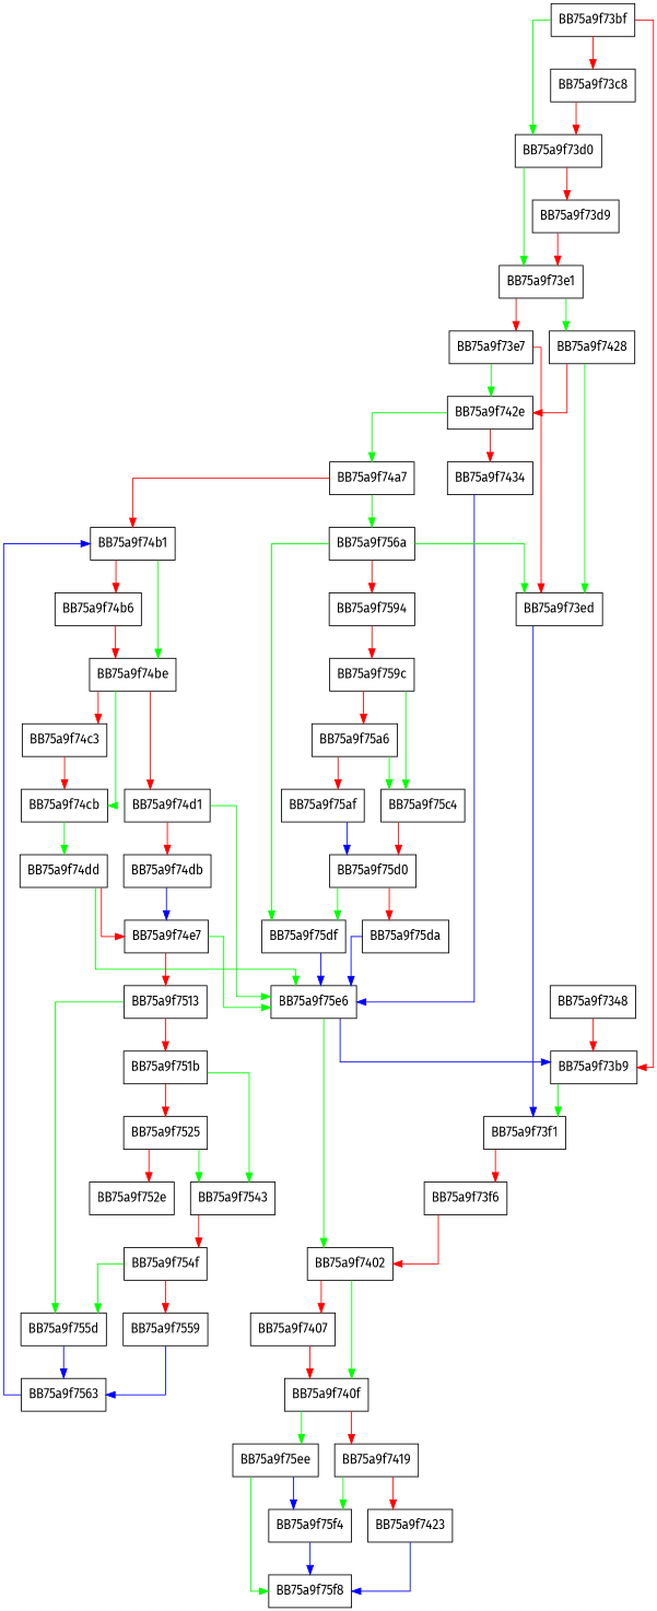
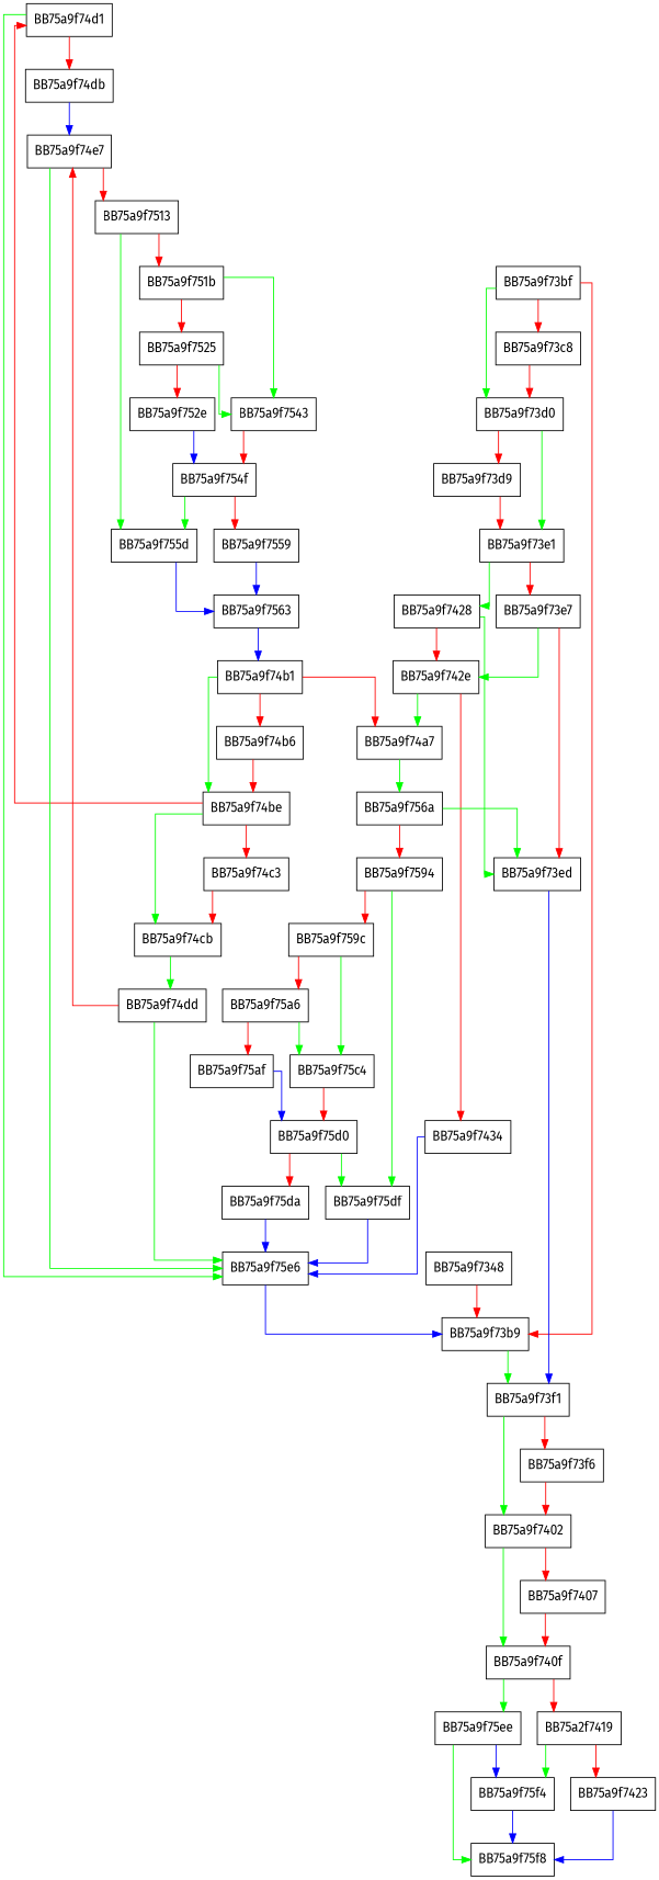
  digraph {
    fontname="Fira Sans"
    splines=ortho
    node [fontname="Fira Sans" shape=box]
    edge [color=red fontname="Fira Sans"]
    BB75a9f7348
    BB75a9f73b9
    BB75a9f73f1
    BB75a9f7402
    BB75a9f73f6
    BB75a9f73bf
    BB75a9f73d0
    BB75a9f73c8
    BB75a9f740f
    BB75a9f7407
    BB75a9f73e1
    BB75a9f73d9
    BB75a9f7428
    BB75a9f73e7
    BB75a9f742e
    BB75a9f73ed
    BB75a9f74a7
    BB75a9f7434
    BB75a9f756a
    BB75a9f74b1
    BB75a9f75e6
    BB75a9f75ee
-   BB75a9f7419
+   BB75a9f7419 [label=BB75a2f7419]
    BB75a9f75f4
    BB75a9f75f8
    BB75a9f7423
    BB75a9f7594
    BB75a9f74be
    BB75a9f74b6
    BB75a9f75df
    BB75a9f759c
    BB75a9f74cb
    BB75a9f74c3
    BB75a9f74d1
    BB75a9f74dd
    BB75a9f74e7
    BB75a9f74db
    BB75a9f7513
    BB75a9f755d
    BB75a9f751b
    BB75a9f7563
    BB75a9f7543
    BB75a9f7525
    BB75a9f754f
    BB75a9f752e
    BB75a9f7559
    BB75a9f75c4
    BB75a9f75a6
    BB75a9f75d0
    BB75a9f75af
    BB75a9f75da
    BB75a9f7348 -> BB75a9f73b9
    BB75a9f73b9 -> BB75a9f73f1 [color=green]
-   BB75a9f75e6 -> BB75a9f7402 [color=green]
+   BB75a9f73f1 -> BB75a9f7402 [color=green]
    BB75a9f73f1 -> BB75a9f73f6
    BB75a9f7402 -> BB75a9f740f [color=green]
    BB75a9f7402 -> BB75a9f7407
    BB75a9f73f6 -> BB75a9f7402
    BB75a9f73bf -> BB75a9f73b9
    BB75a9f73bf -> BB75a9f73d0 [color=green]
    BB75a9f73bf -> BB75a9f73c8
    BB75a9f73d0 -> BB75a9f73e1 [color=green]
    BB75a9f73d0 -> BB75a9f73d9
    BB75a9f73c8 -> BB75a9f73d0
    BB75a9f740f -> BB75a9f75ee [color=green]
    BB75a9f740f -> BB75a9f7419
    BB75a9f7407 -> BB75a9f740f
    BB75a9f73e1 -> BB75a9f7428 [color=green]
    BB75a9f73e1 -> BB75a9f73e7
    BB75a9f73d9 -> BB75a9f73e1
    BB75a9f7428 -> BB75a9f742e
    BB75a9f7428 -> BB75a9f73ed [color=green]
    BB75a9f73e7 -> BB75a9f742e [color=green]
    BB75a9f73e7 -> BB75a9f73ed
    BB75a9f742e -> BB75a9f74a7 [color=green]
    BB75a9f742e -> BB75a9f7434
    BB75a9f73ed -> BB75a9f73f1 [color=blue]
    BB75a9f74a7 -> BB75a9f756a [color=green]
-   BB75a9f74a7 -> BB75a9f74b1
+   BB75a9f74b1 -> BB75a9f74a7
    BB75a9f7434 -> BB75a9f75e6 [color=blue]
    BB75a9f756a -> BB75a9f73ed [color=green]
    BB75a9f756a -> BB75a9f7594
    BB75a9f74b1 -> BB75a9f74be [color=green]
    BB75a9f74b1 -> BB75a9f74b6
    BB75a9f75e6 -> BB75a9f73b9 [color=blue]
    BB75a9f75ee -> BB75a9f75f4 [color=blue]
    BB75a9f75ee -> BB75a9f75f8 [color=green]
    BB75a9f7419 -> BB75a9f75f4 [color=green]
    BB75a9f7419 -> BB75a9f7423
    BB75a9f75f4 -> BB75a9f75f8 [color=blue]
    BB75a9f7423 -> BB75a9f75f8 [color=blue]
-   BB75a9f756a -> BB75a9f75df [color=green]
+   BB75a9f7594 -> BB75a9f75df [color=green]
    BB75a9f7594 -> BB75a9f759c
    BB75a9f74be -> BB75a9f74cb [color=green]
    BB75a9f74be -> BB75a9f74c3
    BB75a9f74be -> BB75a9f74d1
    BB75a9f74b6 -> BB75a9f74be
    BB75a9f75df -> BB75a9f75e6 [color=blue]
    BB75a9f759c -> BB75a9f75c4 [color=green]
    BB75a9f759c -> BB75a9f75a6
    BB75a9f74cb -> BB75a9f74dd [color=green]
    BB75a9f74c3 -> BB75a9f74cb
    BB75a9f74d1 -> BB75a9f75e6 [color=green]
    BB75a9f74d1 -> BB75a9f74db
    BB75a9f74dd -> BB75a9f75e6 [color=green]
    BB75a9f74dd -> BB75a9f74e7
    BB75a9f74e7 -> BB75a9f75e6 [color=green]
    BB75a9f74e7 -> BB75a9f7513
    BB75a9f74db -> BB75a9f74e7 [color=blue]
    BB75a9f7513 -> BB75a9f755d [color=green]
    BB75a9f7513 -> BB75a9f751b
    BB75a9f755d -> BB75a9f7563 [color=blue]
    BB75a9f751b -> BB75a9f7543 [color=green]
    BB75a9f751b -> BB75a9f7525
    BB75a9f7563 -> BB75a9f74b1 [color=blue]
    BB75a9f7543 -> BB75a9f754f
    BB75a9f7525 -> BB75a9f7543 [color=green]
    BB75a9f7525 -> BB75a9f752e
    BB75a9f754f -> BB75a9f755d [color=green]
    BB75a9f754f -> BB75a9f7559
+   BB75a9f752e -> BB75a9f754f [color=blue]
    BB75a9f7559 -> BB75a9f7563 [color=blue]
    BB75a9f75c4 -> BB75a9f75d0
    BB75a9f75a6 -> BB75a9f75c4 [color=green]
    BB75a9f75a6 -> BB75a9f75af
    BB75a9f75d0 -> BB75a9f75df [color=green]
    BB75a9f75d0 -> BB75a9f75da
    BB75a9f75af -> BB75a9f75d0 [color=blue]
    BB75a9f75da -> BB75a9f75e6 [color=blue]
  }
